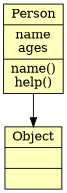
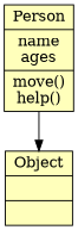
  digraph {
    fontname="DejaVu Serif"
    node [fillcolor="#FFFFBB" shape=record style=filled fontname="DejaVu Serif"]
    n1 [label="{Object||}"]
-   n2 [label="{Person|name\nages|name()\nhelp()}"]
+   n2 [label="{Person|name\nages|move()\nhelp()}"]
    n2 -> n1 [fontname="DejaVu Serif"]
  }
